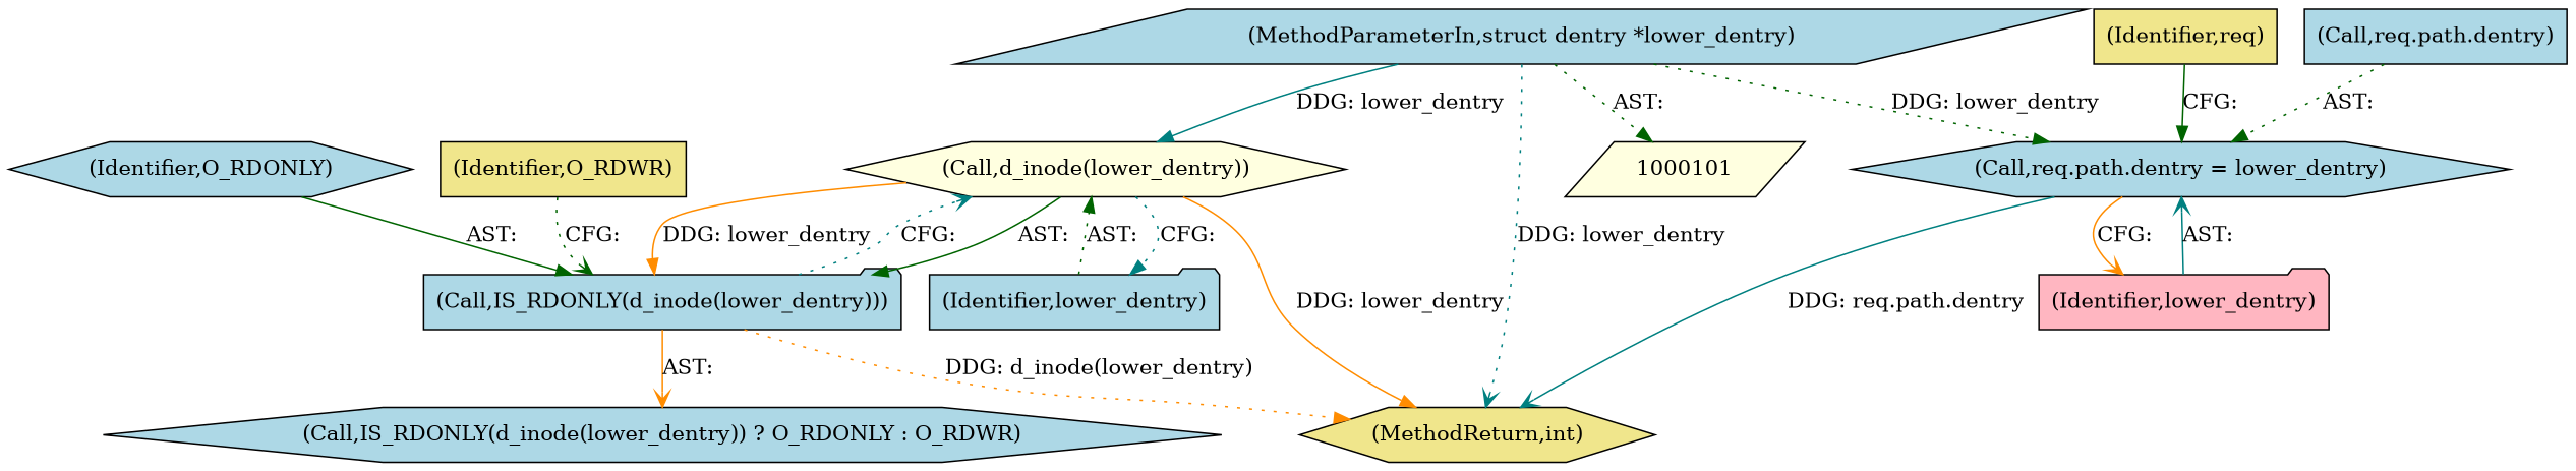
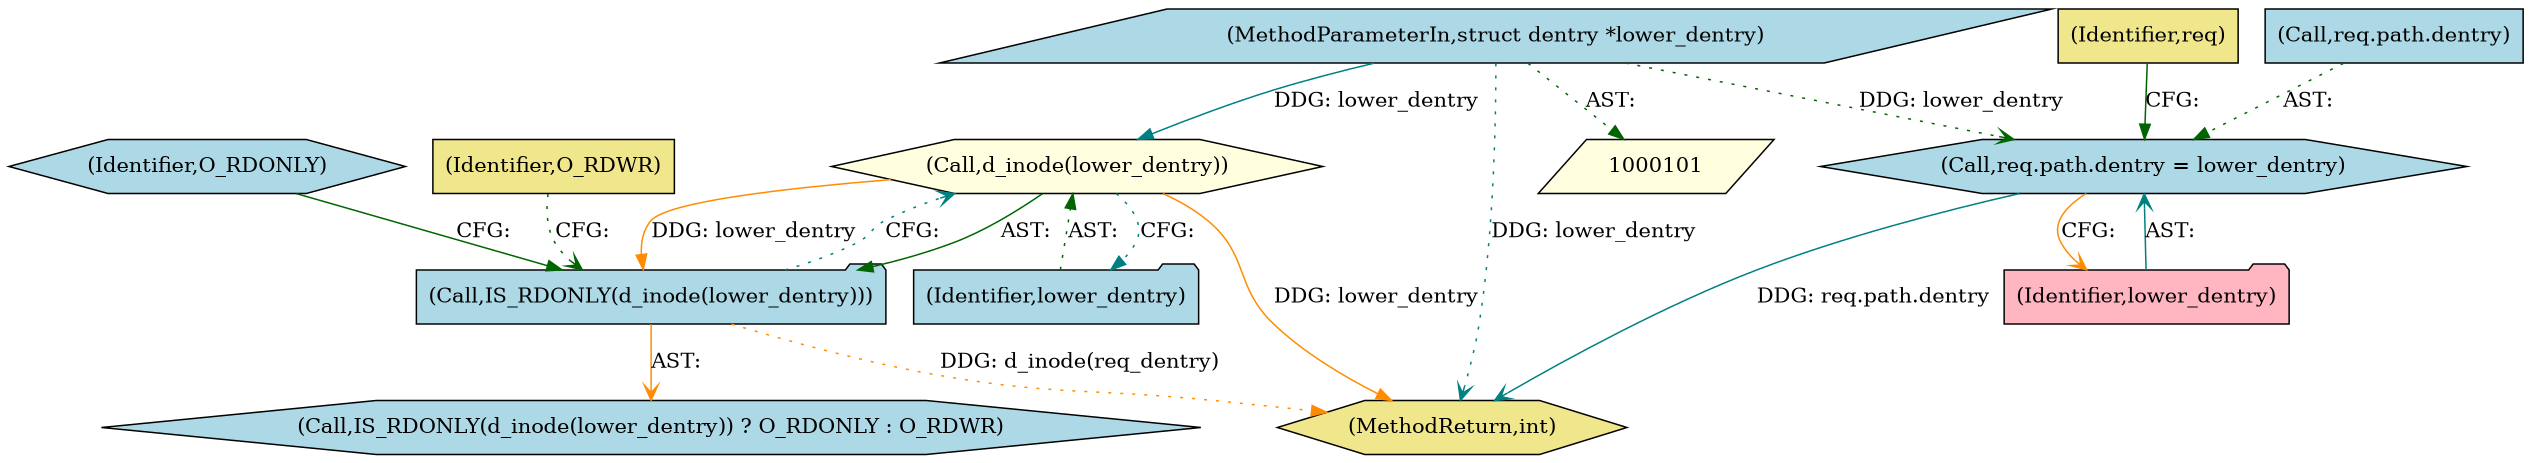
  digraph {
    node [fillcolor=lightblue shape=hexagon style=filled]
    edge [arrowhead=normal color=darkgreen style=solid]
    n1 [label="(MethodParameterIn,struct dentry *lower_dentry)" shape=parallelogram]
    n2 [label="(Call,req.path.dentry = lower_dentry)"]
    n3 [fillcolor=lightyellow label="(Call,d_inode(lower_dentry))"]
    n4 [fillcolor=khaki label="(MethodReturn,int)"]
    1000101 [fillcolor=lightyellow shape=parallelogram]
    n6 [fillcolor=lightpink label="(Identifier,lower_dentry)" shape=folder]
    n7 [label="(Call,IS_RDONLY(d_inode(lower_dentry)))" shape=folder]
    n8 [label="(Identifier,lower_dentry)" shape=folder]
    n9 [label="(Call,IS_RDONLY(d_inode(lower_dentry)) ? O_RDONLY : O_RDWR)"]
    n10 [fillcolor=khaki label="(Identifier,req)" shape=box]
    n11 [label="(Identifier,O_RDONLY)"]
    n12 [fillcolor=khaki label="(Identifier,O_RDWR)" shape=box]
    n13 [label="(Call,req.path.dentry)" shape=box]
-   n1 -> n2 [label="DDG: lower_dentry" style=dotted]
+   n1 -> n2 [arrowhead=vee label="DDG: lower_dentry" style=dotted]
    n1 -> n3 [color=teal label="DDG: lower_dentry"]
    n1 -> n4 [arrowhead=vee color=teal label="DDG: lower_dentry" style=dotted]
    n1 -> 1000101 [label="AST: " style=dotted]
    n2 -> n4 [arrowhead=vee color=teal label="DDG: req.path.dentry"]
    n2 -> n6 [arrowhead=vee color=darkorange label="CFG: "]
    n3 -> n4 [color=darkorange label="DDG: lower_dentry"]
    n3 -> n7 [label="AST: "]
    n3 -> n7 [color=darkorange label="DDG: lower_dentry"]
    n3 -> n8 [color=teal label="CFG: " style=dotted]
    n6 -> n2 [arrowhead=vee color=teal label="AST: "]
    n7 -> n3 [arrowhead=vee color=teal label="CFG: " style=dotted]
-   n7 -> n4 [color=darkorange label="DDG: d_inode(lower_dentry)" style=dotted]
+   n7 -> n4 [color=darkorange label="DDG: d_inode(req_dentry)" style=dotted]
    n7 -> n9 [arrowhead=vee color=darkorange label="AST: "]
    n8 -> n3 [label="AST: " style=dotted]
    n10 -> n2 [label="CFG: "]
-   n11 -> n7 [label="AST: "]
+   n11 -> n7 [label="CFG: "]
    n12 -> n7 [arrowhead=vee label="CFG: " style=dotted]
    n13 -> n2 [label="AST: " style=dotted]
  }
